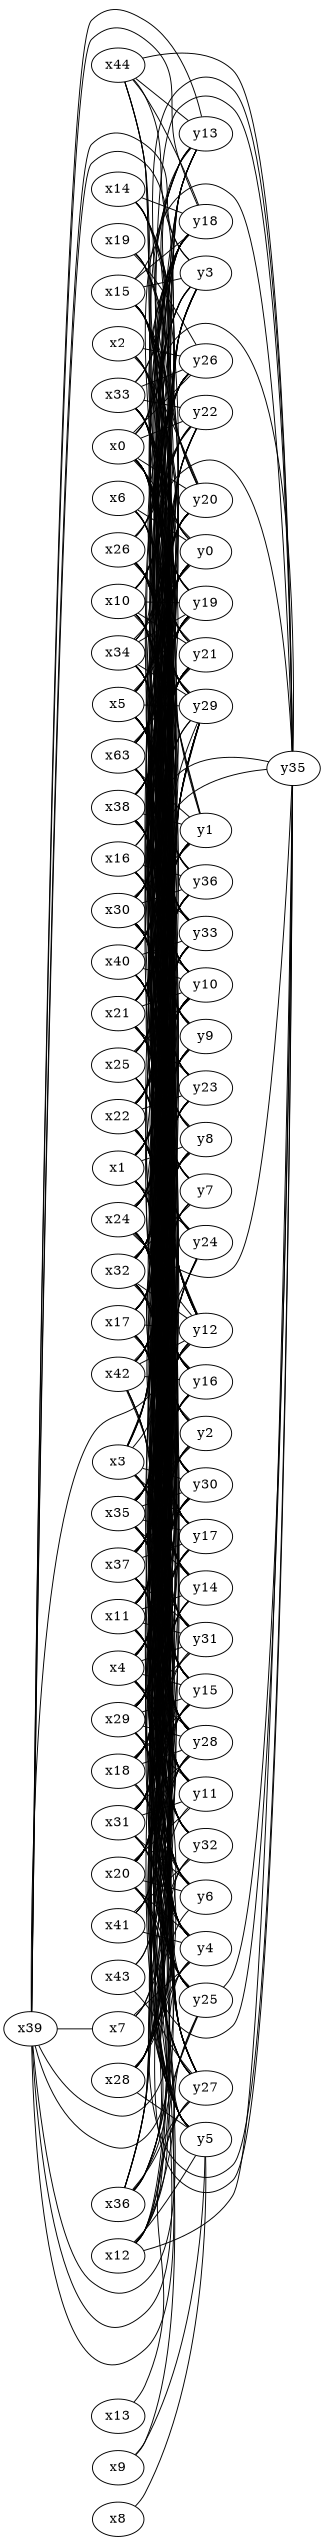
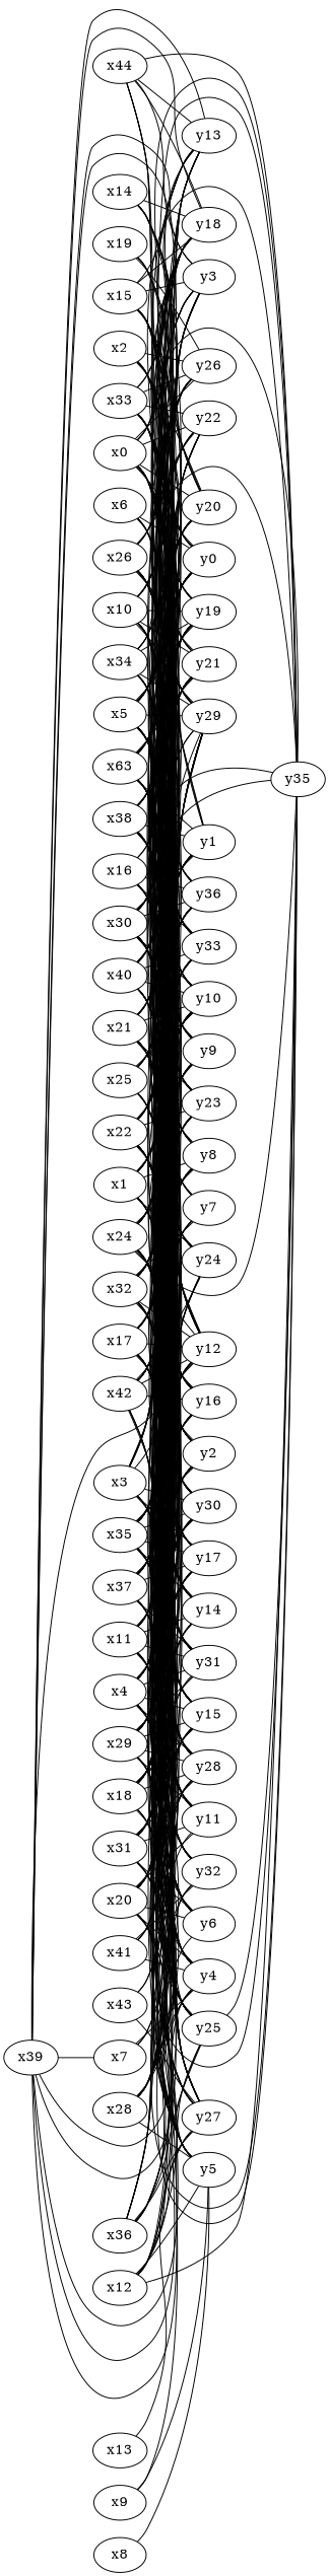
  strict graph {
    rankdir=LR
    x5
    y19
    y10
    y33
    y3
    y22
    y29
    y13
    y15
    y0
    y2
    y35
    y14
    n14 [label=y36]
    y20
    y11
    y28
    y17
    y18
    y12
    y7
    y23
    y4
    y16
    x40
    y31
    y1
    y21
    y5
    x31
    y6
    y25
    y27
    y9
    y30
    x0
    y8
    y24
    y26
    x11
    n41 [label=x63]
    x21
    x18
    x36
    x26
    x28
    y32
    x3
    x42
    x10
    x30
    x29
    x6
    x8
    x32
    x39
    x7
    x24
    x1
    x12
    x44
    x14
    x17
    x25
    x20
    x19
    x35
    x34
    x43
    x33
    x4
    x22
    x2
    x38
    x16
    x41
    x37
    x9
    x13
    x15
    x5 -- y19
    x5 -- y10
    x5 -- y33
    x5 -- y3
    x5 -- y22
    x5 -- y29
    x5 -- y13
    x5 -- y15
    x5 -- y0
    x5 -- y2
    x5 -- y35
    x5 -- y14
    x5 -- n14
    x5 -- y20
    x5 -- y11
    x5 -- y28
    x5 -- y17
    x5 -- y18
    x5 -- y12
    x5 -- y7
    x5 -- y23
    x5 -- y4
    x5 -- y16
    x40 -- y10
    x40 -- y33
    x40 -- y3
    x40 -- y29
    x40 -- y15
    x40 -- y2
    x40 -- y35
    x40 -- y14
    x40 -- y20
    x40 -- y28
    x40 -- y17
    x40 -- y18
    x40 -- y12
    x40 -- y7
    x40 -- y16
    x40 -- y31
    x40 -- y1
    x40 -- y21
    x40 -- y5
    x31 -- y19
    x31 -- y10
    x31 -- y15
    x31 -- n14
    x31 -- y11
    x31 -- y28
    x31 -- y17
    x31 -- y18
    x31 -- y23
    x31 -- y4
    x31 -- y16
    x31 -- y6
    x31 -- y25
    x31 -- y27
    x31 -- y9
    x31 -- y30
    y25 -- y35
    x0 -- y19
    x0 -- y10
    x0 -- y33
    x0 -- y22
    x0 -- y29
    x0 -- y13
    x0 -- y15
    x0 -- y0
    x0 -- y2
    x0 -- y35
    x0 -- y20
    x0 -- y28
    x0 -- y17
    x0 -- y18
    x0 -- y16
    x0 -- y21
    x0 -- y9
    x0 -- y8
    x0 -- y24
    x0 -- y26
    x11 -- y19
    x11 -- y10
    x11 -- y33
    x11 -- y29
    x11 -- y13
    x11 -- y14
    x11 -- n14
    x11 -- y11
    x11 -- y28
    x11 -- y4
    x11 -- y16
    x11 -- y31
    x11 -- y1
    x11 -- y5
    x11 -- y25
    x11 -- y27
    x11 -- y9
    x11 -- y30
    x11 -- y24
    n41 -- y19
    n41 -- y10
    n41 -- y15
    n41 -- y0
    n41 -- y35
    n41 -- y11
    n41 -- y28
    n41 -- y18
    n41 -- y23
    n41 -- y4
    n41 -- y1
    n41 -- y21
    n41 -- y30
    n41 -- y26
    x21 -- y10
    x21 -- y3
    x21 -- y29
    x21 -- y13
    x21 -- y35
    x21 -- y20
    x21 -- y11
    x21 -- y28
    x21 -- y17
    x21 -- y7
    x21 -- y23
    x21 -- y1
    x21 -- y25
    x21 -- y27
    x21 -- y30
    x21 -- y8
    x18 -- y33
    x18 -- y3
    x18 -- y22
    x18 -- y15
    x18 -- y0
    x18 -- y14
    x18 -- y28
    x18 -- y17
    x18 -- y31
    x18 -- y5
    x18 -- y6
    x18 -- y27
    x18 -- y30
    x18 -- y24
    x36 -- y11
    x36 -- y28
    x36 -- y12
    x36 -- y7
    x36 -- y23
    x36 -- y4
    x36 -- y6
    x36 -- y25
    x36 -- y27
    x36 -- y30
    x26 -- y10
    x26 -- y3
    x26 -- y22
    x26 -- y29
    x26 -- y2
    x26 -- y18
    x26 -- y12
    x26 -- y23
    x26 -- y31
    x26 -- y1
    x26 -- y21
    x26 -- y9
    x26 -- y30
    x28 -- y3
    x28 -- y29
    x28 -- y15
    x28 -- y2
    x28 -- y14
    x28 -- y17
    x28 -- y12
    x28 -- y4
    x28 -- y31
    x28 -- y5
    x28 -- y32
    x3 -- y19
    x3 -- y33
    x3 -- y13
    x3 -- y15
    x3 -- y14
    x3 -- y17
    x3 -- y12
    x3 -- y7
    x3 -- y23
    x3 -- y27
    x3 -- y9
    x3 -- y30
    x3 -- y32
    x42 -- y19
    x42 -- y10
    x42 -- y33
    x42 -- y14
    x42 -- n14
    x42 -- y11
    x42 -- y12
    x42 -- y23
    x42 -- y4
    x42 -- y16
    x42 -- y1
    x42 -- y24
    x42 -- y32
    x10 -- y19
    x10 -- y10
    x10 -- y3
    x10 -- y22
    x10 -- y29
    x10 -- y13
    x10 -- y14
    x10 -- y11
    x10 -- y28
    x10 -- y18
    x10 -- y7
    x10 -- y23
    x10 -- y21
    x10 -- y27
    x10 -- y30
    x10 -- y24
    x10 -- y26
    x30 -- y19
    x30 -- y10
    x30 -- y3
    x30 -- y22
    x30 -- y29
    x30 -- y13
    x30 -- y15
    x30 -- y0
    x30 -- y2
    x30 -- n14
    x30 -- y17
    x30 -- y12
    x30 -- y7
    x30 -- y23
    x30 -- y4
    x30 -- y16
    x30 -- y1
    x30 -- y21
    x30 -- y6
    x30 -- y27
    x30 -- y9
    x30 -- y30
    x30 -- y8
    x30 -- y24
    x30 -- y26
    x30 -- y32
    x29 -- y19
    x29 -- y10
    x29 -- y29
    x29 -- y15
    x29 -- y2
    x29 -- y35
    x29 -- y11
    x29 -- y28
    x29 -- y17
    x29 -- y12
    x29 -- y23
    x29 -- y16
    x29 -- y31
    x29 -- y1
    x29 -- y21
    x29 -- y5
    x29 -- y6
    x29 -- y27
    x29 -- y9
    x29 -- y30
    x29 -- y8
    x6 -- y33
    x6 -- y29
    x6 -- y0
    x6 -- y12
    x6 -- y1
    x6 -- y8
    x8 -- y5
    x32 -- y19
    x32 -- y10
    x32 -- y33
    x32 -- y0
    x32 -- n14
    x32 -- y20
    x32 -- y11
    x32 -- y28
    x32 -- y17
    x32 -- y18
    x32 -- y12
    x32 -- y7
    x32 -- y23
    x32 -- y16
    x32 -- y31
    x32 -- y1
    x32 -- y21
    x32 -- y5
    x32 -- y25
    x32 -- y27
    x32 -- y30
    x32 -- y8
    x32 -- y26
    x32 -- y32
    x39 -- y3
    x39 -- y13
    x39 -- y15
    x39 -- y20
    x39 -- y28
    x39 -- y18
    x39 -- y12
    x39 -- y4
    x39 -- y25
    x39 -- y32
    x39 -- x7
    x7 -- y4
    x7 -- y30
    x7 -- y8
    x24 -- y10
    x24 -- y22
    x24 -- y13
    x24 -- y15
    x24 -- y0
    x24 -- y2
    x24 -- y35
    x24 -- y14
    x24 -- y28
    x24 -- y17
    x24 -- y18
    x24 -- y12
    x24 -- y4
    x24 -- y16
    x24 -- y31
    x24 -- y1
    x24 -- y21
    x24 -- y6
    x24 -- y27
    x24 -- y9
    x24 -- y30
    x24 -- y8
    x24 -- y26
    x1 -- y10
    x1 -- y33
    x1 -- y29
    x1 -- y15
    x1 -- y0
    x1 -- y14
    x1 -- n14
    x1 -- y16
    x1 -- y31
    x1 -- y1
    x1 -- y21
    x1 -- y25
    x1 -- y9
    x1 -- y8
    x1 -- y24
    x1 -- y32
    x12 -- y2
    x12 -- y35
    x12 -- y14
    x12 -- y20
    x12 -- y28
    x12 -- y5
    x12 -- y25
    x12 -- y27
    x44 -- y3
    x44 -- y13
    x44 -- y35
    x44 -- y18
    x44 -- y5
    x44 -- y25
    x44 -- y30
    x14 -- y19
    x14 -- y29
    x14 -- y0
    x14 -- y20
    x14 -- y18
    x14 -- y16
    x17 -- y10
    x17 -- y33
    x17 -- y3
    x17 -- y22
    x17 -- y29
    x17 -- y15
    x17 -- y2
    x17 -- y14
    x17 -- n14
    x17 -- y20
    x17 -- y12
    x17 -- y23
    x17 -- y4
    x17 -- y1
    x17 -- y5
    x17 -- y6
    x17 -- y30
    x17 -- y8
    x17 -- y32
    x25 -- y10
    x25 -- y14
    x25 -- n14
    x25 -- y20
    x25 -- y28
    x25 -- y17
    x25 -- y18
    x25 -- y12
    x25 -- y1
    x25 -- y5
    x20 -- y19
    x20 -- y33
    x20 -- y29
    x20 -- y15
    x20 -- y0
    x20 -- y35
    x20 -- y14
    x20 -- y11
    x20 -- y28
    x20 -- y17
    x20 -- y12
    x20 -- y4
    x20 -- y21
    x20 -- y5
    x20 -- y6
    x20 -- y25
    x20 -- y27
    x20 -- y9
    x20 -- y8
    x20 -- y26
    x19 -- y19
    x19 -- y0
    x19 -- y2
    x19 -- y26
    x35 -- y19
    x35 -- y33
    x35 -- y29
    x35 -- y15
    x35 -- y0
    x35 -- y2
    x35 -- y14
    x35 -- n14
    x35 -- y28
    x35 -- y17
    x35 -- y18
    x35 -- y7
    x35 -- y4
    x35 -- y16
    x35 -- y31
    x35 -- y25
    x35 -- y27
    x35 -- y9
    x35 -- y30
    x35 -- y8
    x35 -- y26
    x35 -- y32
    x34 -- y19
    x34 -- y3
    x34 -- y29
-   x34 -- y0
+   x2 -- y0
    x34 -- y35
    x34 -- y14
    x34 -- n14
    x34 -- y12
    x34 -- y4
    x34 -- y27
    x34 -- y30
    x34 -- y26
    x43 -- y23
    x43 -- y27
    x43 -- y24
    x33 -- y19
    x33 -- y10
    x33 -- y33
    x33 -- y22
    x33 -- y29
    x33 -- y13
    x33 -- y18
    x33 -- y23
    x33 -- y4
    x33 -- y31
    x33 -- y21
    x33 -- y9
    x33 -- y8
    x33 -- y26
    x4 -- y10
    x4 -- y29
    x4 -- y15
    x4 -- y0
    x4 -- y20
    x4 -- y11
    x4 -- y28
    x4 -- y17
    x4 -- y18
    x4 -- y12
    x4 -- y16
    x4 -- y31
    x4 -- y21
    x4 -- y5
    x4 -- y25
    x4 -- y27
    x4 -- y9
    x4 -- y30
    x4 -- y24
    x4 -- y32
    x22 -- y10
    x22 -- y33
    x22 -- y22
    x22 -- y13
    x22 -- y15
    x22 -- y14
    x22 -- n14
    x22 -- y20
    x22 -- y11
    x22 -- y17
    x22 -- y18
    x22 -- y12
    x22 -- y23
    x22 -- y31
    x22 -- y21
    x22 -- y5
    x22 -- y6
    x22 -- y25
    x22 -- y30
    x22 -- y24
    x22 -- y26
    x2 -- y10
    x2 -- y33
    x2 -- n14
    x2 -- y20
    x2 -- y5
    x2 -- y26
    x38 -- y19
    x38 -- y10
    x38 -- y33
    x38 -- y3
    x38 -- y22
    x38 -- y15
    x38 -- y0
    x38 -- y35
    x38 -- y20
    x38 -- y23
    x38 -- y1
    x38 -- y21
    x38 -- y6
    x38 -- y25
    x38 -- y27
    x38 -- y9
    x38 -- y32
    x16 -- y19
    x16 -- y33
    x16 -- n14
    x16 -- y17
    x16 -- y16
    x16 -- y21
    x16 -- y9
    x16 -- y24
    x41 -- y10
    x41 -- y23
    x41 -- y4
    x41 -- y16
    x41 -- y32
    x37 -- y10
    x37 -- y33
    x37 -- y29
    x37 -- y0
    x37 -- y2
    x37 -- y35
    x37 -- y20
    x37 -- y11
    x37 -- y17
    x37 -- y7
    x37 -- y4
    x37 -- y16
    x37 -- y31
    x37 -- y21
    x37 -- y6
    x37 -- y25
    x37 -- y30
    x37 -- y26
    x37 -- y32
    x9 -- y2
    x9 -- y5
    x13 -- y27
    x15 -- y33
    x15 -- y3
    x15 -- y29
    x15 -- y13
    x15 -- y0
    x15 -- n14
    x15 -- y20
    x15 -- y28
    x15 -- y18
    x15 -- y12
    x15 -- y23
    x15 -- y1
    x15 -- y21
    x15 -- y9
  }
